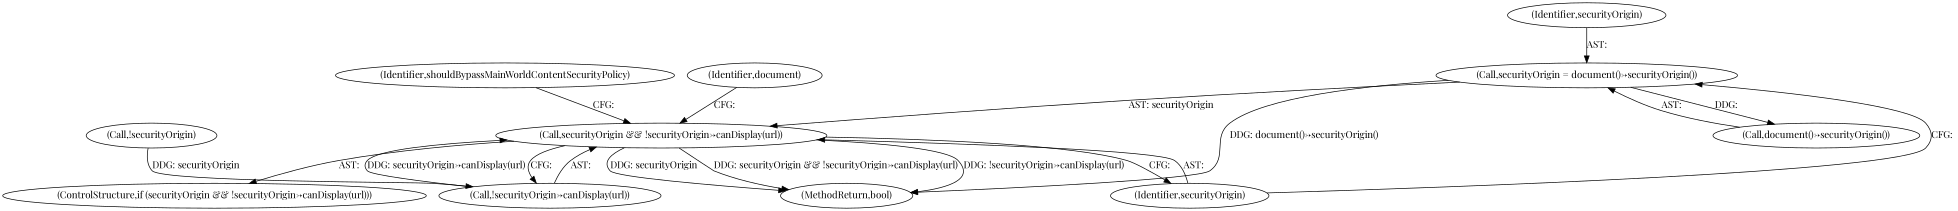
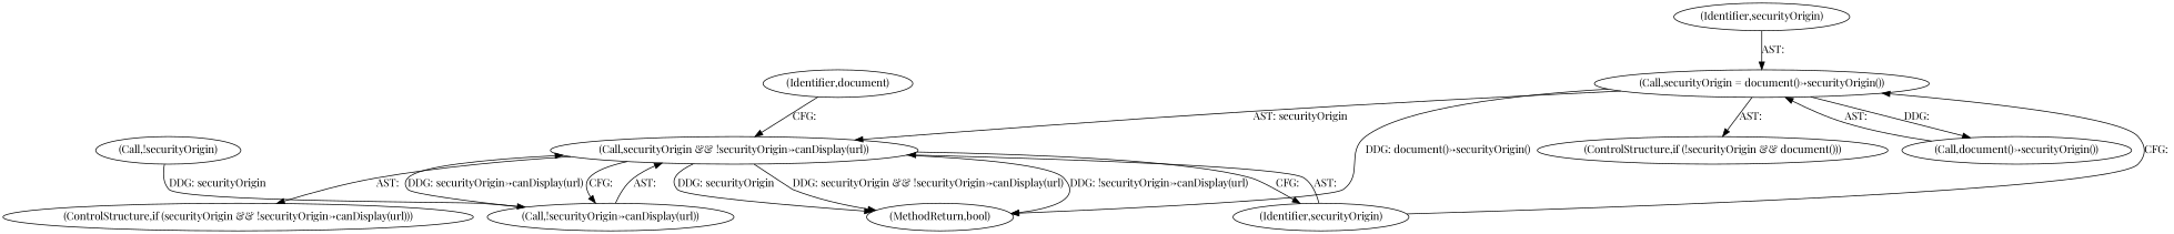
  digraph {
    fontname="Playfair Display"
    node [fontname="Playfair Display"]
    edge [fontname="Playfair Display"]
    n1 [label="(Call,securityOrigin = document()->securityOrigin())"]
    n2 [label="(Call,securityOrigin && !securityOrigin->canDisplay(url))"]
+   n3 [label="(ControlStructure,if (!securityOrigin && document()))"]
    n4 [label="(MethodReturn,bool)"]
    n5 [label="(Call,document()->securityOrigin())"]
    n6 [label="(ControlStructure,if (securityOrigin && !securityOrigin->canDisplay(url)))"]
    n7 [label="(Call,!securityOrigin->canDisplay(url))"]
    n8 [label="(Identifier,securityOrigin)"]
-   n9 [label="(Identifier,shouldBypassMainWorldContentSecurityPolicy)"]
    n10 [label="(Identifier,securityOrigin)"]
    n11 [label="(Identifier,document)"]
    n12 [label="(Call,!securityOrigin)"]
    n1 -> n2 [label="AST: securityOrigin"]
+   n1 -> n3 [label="AST: "]
    n1 -> n4 [label="DDG: document()->securityOrigin()"]
    n1 -> n5 [label="DDG: "]
    n2 -> n4 [label="DDG: securityOrigin"]
    n2 -> n4 [label="DDG: securityOrigin && !securityOrigin->canDisplay(url)"]
    n2 -> n4 [label="DDG: !securityOrigin->canDisplay(url)"]
    n2 -> n6 [label="AST: "]
    n2 -> n7 [label="CFG: "]
    n2 -> n8 [label="CFG: "]
    n5 -> n1 [label="AST: "]
    n7 -> n2 [label="AST: "]
    n7 -> n2 [label="DDG: securityOrigin->canDisplay(url)"]
    n8 -> n1 [label="CFG: "]
    n8 -> n2 [label="AST: "]
-   n9 -> n2 [label="CFG: "]
    n10 -> n1 [label="AST: "]
    n11 -> n2 [label="CFG: "]
    n12 -> n7 [label="DDG: securityOrigin"]
  }
